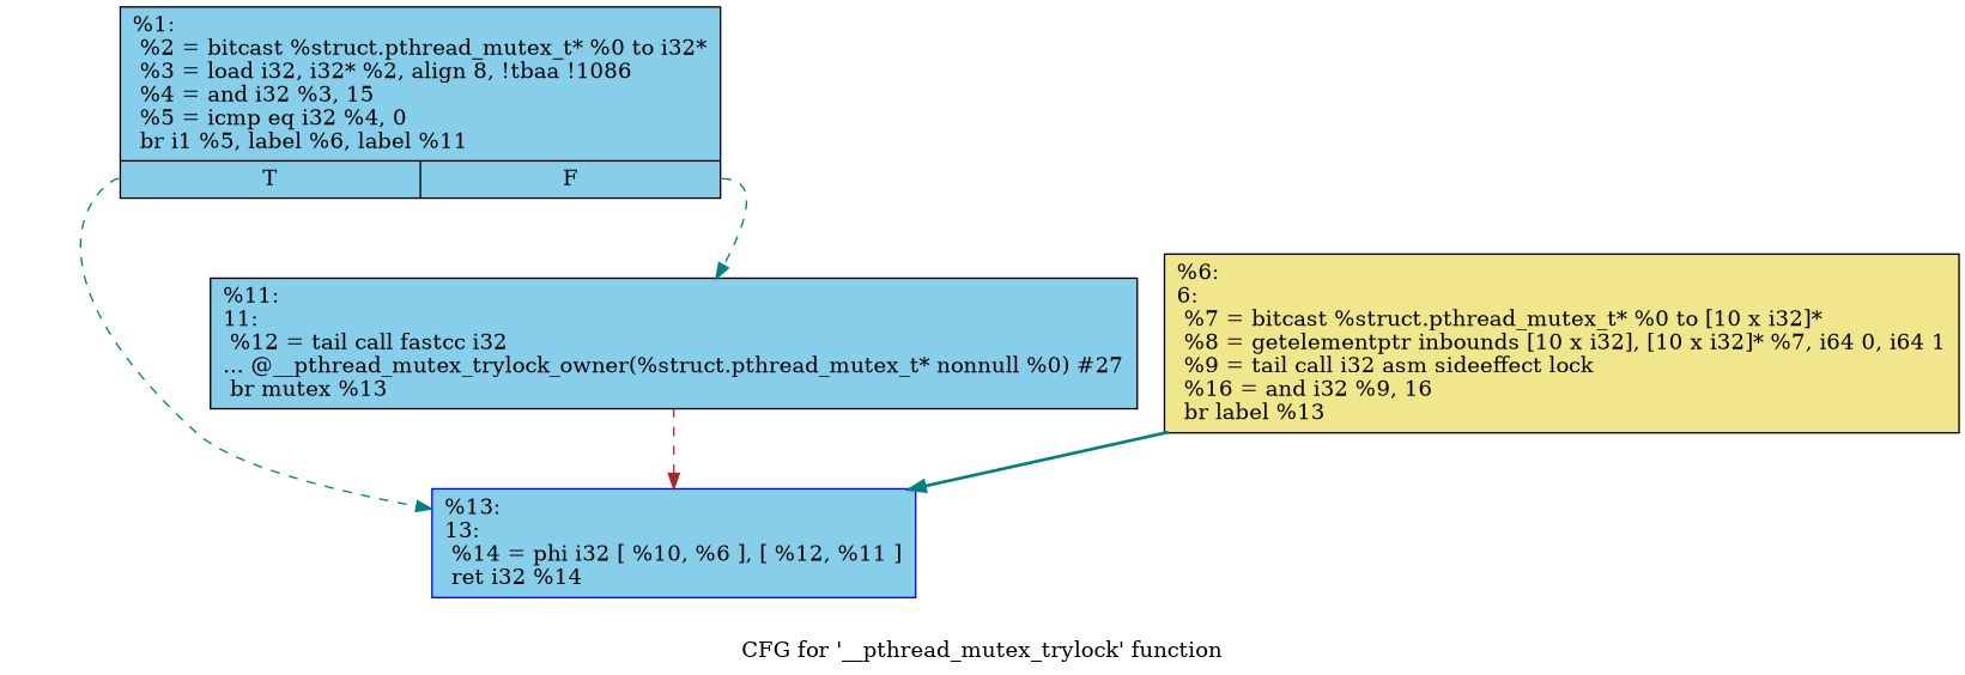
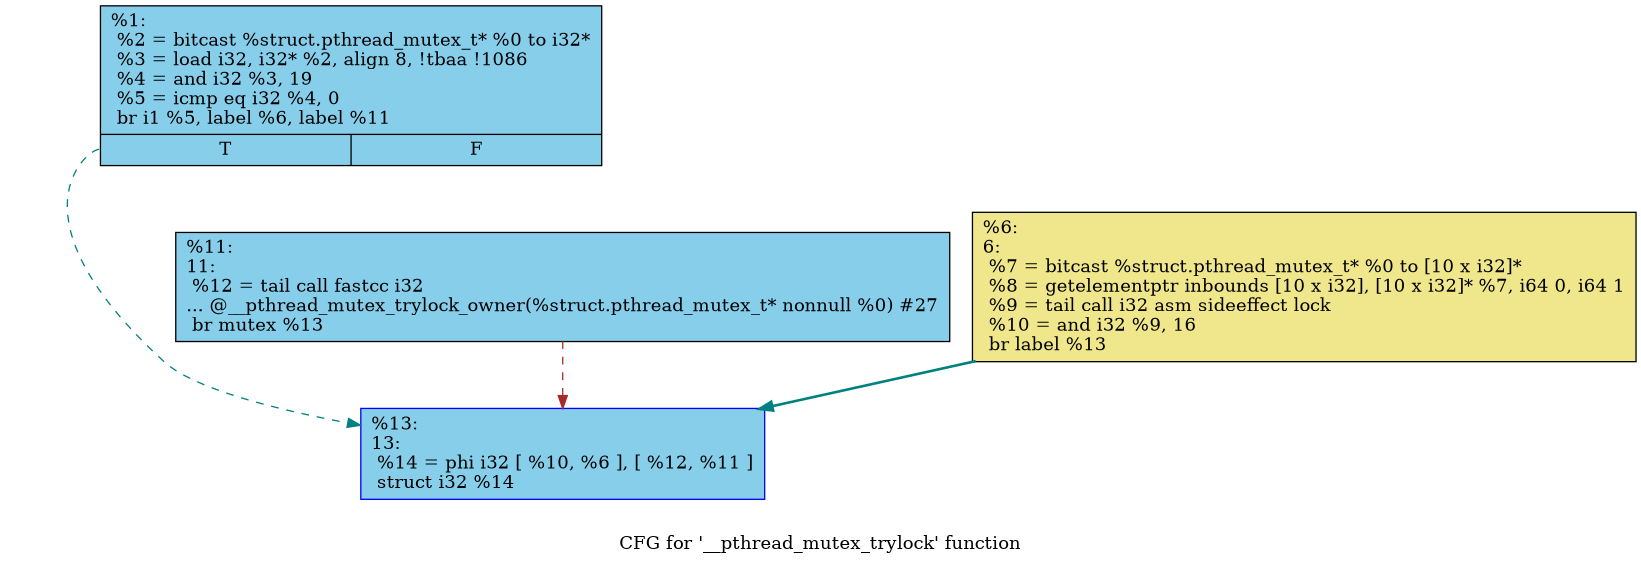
  digraph {
    label="CFG for '__pthread_mutex_trylock' function"
    node [color=black fillcolor=skyblue shape=record style=filled]
    edge [color=teal style=dashed]
-   n1 [label="{%1:\l  %2 = bitcast %struct.pthread_mutex_t* %0 to i32*\l  %3 = load i32, i32* %2, align 8, !tbaa !1086\l  %4 = and i32 %3, 15\l  %5 = icmp eq i32 %4, 0\l  br i1 %5, label %6, label %11\l|{<s0>T|<s1>F}}"]
+   n1 [label="{%1:\l  %2 = bitcast %struct.pthread_mutex_t* %0 to i32*\l  %3 = load i32, i32* %2, align 8, !tbaa !1086\l  %4 = and i32 %3, 19\l  %5 = icmp eq i32 %4, 0\l  br i1 %5, label %6, label %11\l|{<s0>T|<s1>F}}"]
    n2 [label="{%11:\l11:                                               \l  %12 = tail call fastcc i32\l... @__pthread_mutex_trylock_owner(%struct.pthread_mutex_t* nonnull %0) #27\l  br mutex %13\l}"]
-   n3 [color=blue label="{%13:\l13:                                               \l  %14 = phi i32 [ %10, %6 ], [ %12, %11 ]\l  ret i32 %14\l}"]
-   n4 [fillcolor=khaki label="{%6:\l6:                                                \l  %7 = bitcast %struct.pthread_mutex_t* %0 to [10 x i32]*\l  %8 = getelementptr inbounds [10 x i32], [10 x i32]* %7, i64 0, i64 1\l  %9 = tail call i32 asm sideeffect lock \l  %16 = and i32 %9, 16\l  br label %13\l}"]
-   n1 -> n2 [tailport=s1]
+   n3 [color=blue label="{%13:\l13:                                               \l  %14 = phi i32 [ %10, %6 ], [ %12, %11 ]\l  struct i32 %14\l}"]
+   n4 [fillcolor=khaki label="{%6:\l6:                                                \l  %7 = bitcast %struct.pthread_mutex_t* %0 to [10 x i32]*\l  %8 = getelementptr inbounds [10 x i32], [10 x i32]* %7, i64 0, i64 1\l  %9 = tail call i32 asm sideeffect lock \l  %10 = and i32 %9, 16\l  br label %13\l}"]
    n1 -> n3 [tailport=s0]
    n2 -> n3 [color=brown]
    n4 -> n3 [style=bold]
  }
